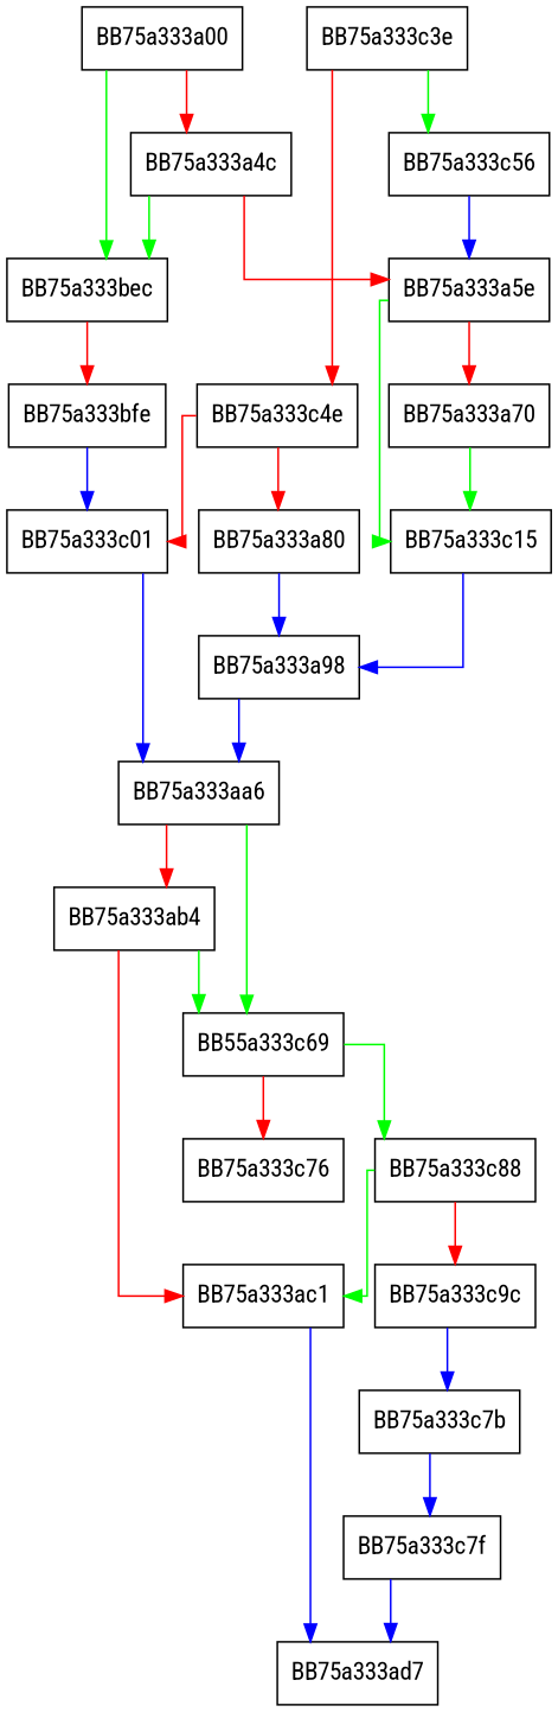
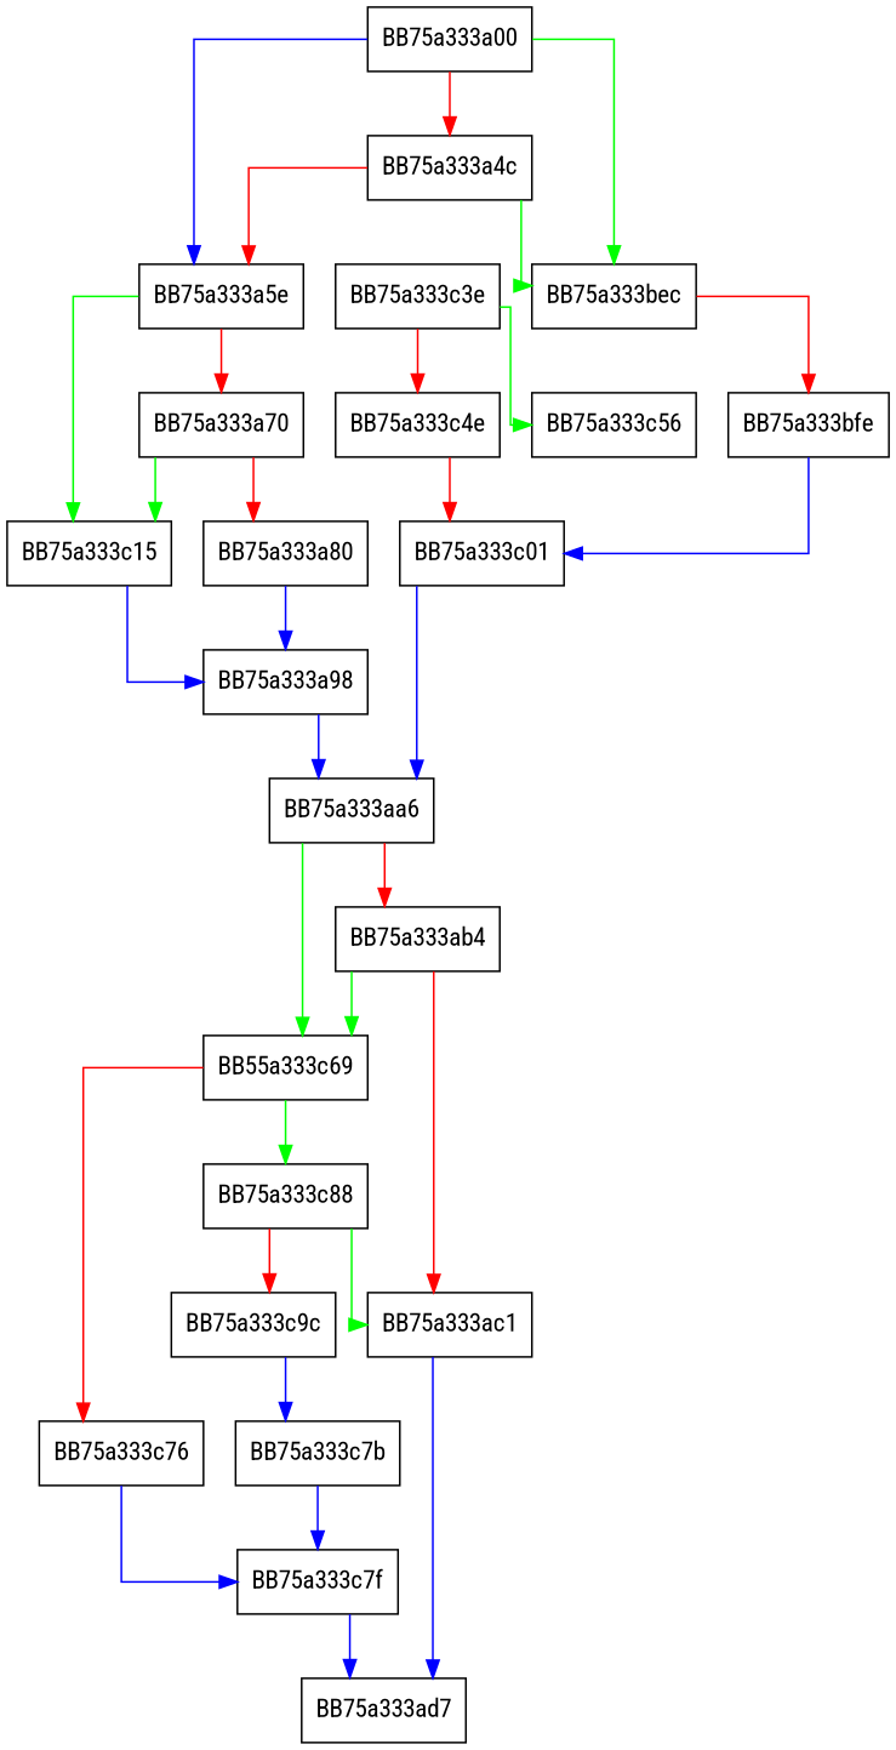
  digraph {
    fontname="Roboto Condensed"
    splines=ortho
    node [fontname="Roboto Condensed" shape=box]
    edge [color=red fontname="Roboto Condensed"]
    BB75a333a00
    BB75a333bec
    BB75a333a4c
    BB75a333bfe
    BB75a333a5e
    BB75a333c3e
    BB75a333c56
    BB75a333c4e
    BB75a333c01
    BB75a333c15
    BB75a333a70
    BB75a333a98
    BB75a333a80
    BB75a333aa6
    n15 [label=BB55a333c69]
    BB75a333ab4
    BB75a333c88
    BB75a333c76
    BB75a333ac1
    BB75a333c9c
    BB75a333c7f
    BB75a333ad7
    BB75a333c7b
    BB75a333a00 -> BB75a333bec [color=green]
    BB75a333a00 -> BB75a333a4c
    BB75a333bec -> BB75a333bfe
    BB75a333a4c -> BB75a333bec [color=green]
    BB75a333a4c -> BB75a333a5e
    BB75a333bfe -> BB75a333c01 [color=blue]
    BB75a333a5e -> BB75a333c15 [color=green]
    BB75a333a5e -> BB75a333a70
    BB75a333c3e -> BB75a333c56 [color=green]
    BB75a333c3e -> BB75a333c4e
-   BB75a333c56 -> BB75a333a5e [color=blue]
+   BB75a333a00 -> BB75a333a5e [color=blue]
    BB75a333c4e -> BB75a333c01
    BB75a333c01 -> BB75a333aa6 [color=blue]
    BB75a333c15 -> BB75a333a98 [color=blue]
    BB75a333a70 -> BB75a333c15 [color=green]
-   BB75a333c4e -> BB75a333a80
+   BB75a333a70 -> BB75a333a80
    BB75a333a98 -> BB75a333aa6 [color=blue]
    BB75a333a80 -> BB75a333a98 [color=blue]
    BB75a333aa6 -> n15 [color=green]
    BB75a333aa6 -> BB75a333ab4
    n15 -> BB75a333c88 [color=green]
    n15 -> BB75a333c76
    BB75a333ab4 -> n15 [color=green]
    BB75a333ab4 -> BB75a333ac1
    BB75a333c88 -> BB75a333ac1 [color=green]
    BB75a333c88 -> BB75a333c9c
+   BB75a333c76 -> BB75a333c7f [color=blue]
    BB75a333ac1 -> BB75a333ad7 [color=blue]
    BB75a333c9c -> BB75a333c7b [color=blue]
    BB75a333c7f -> BB75a333ad7 [color=blue]
    BB75a333c7b -> BB75a333c7f [color=blue]
  }
